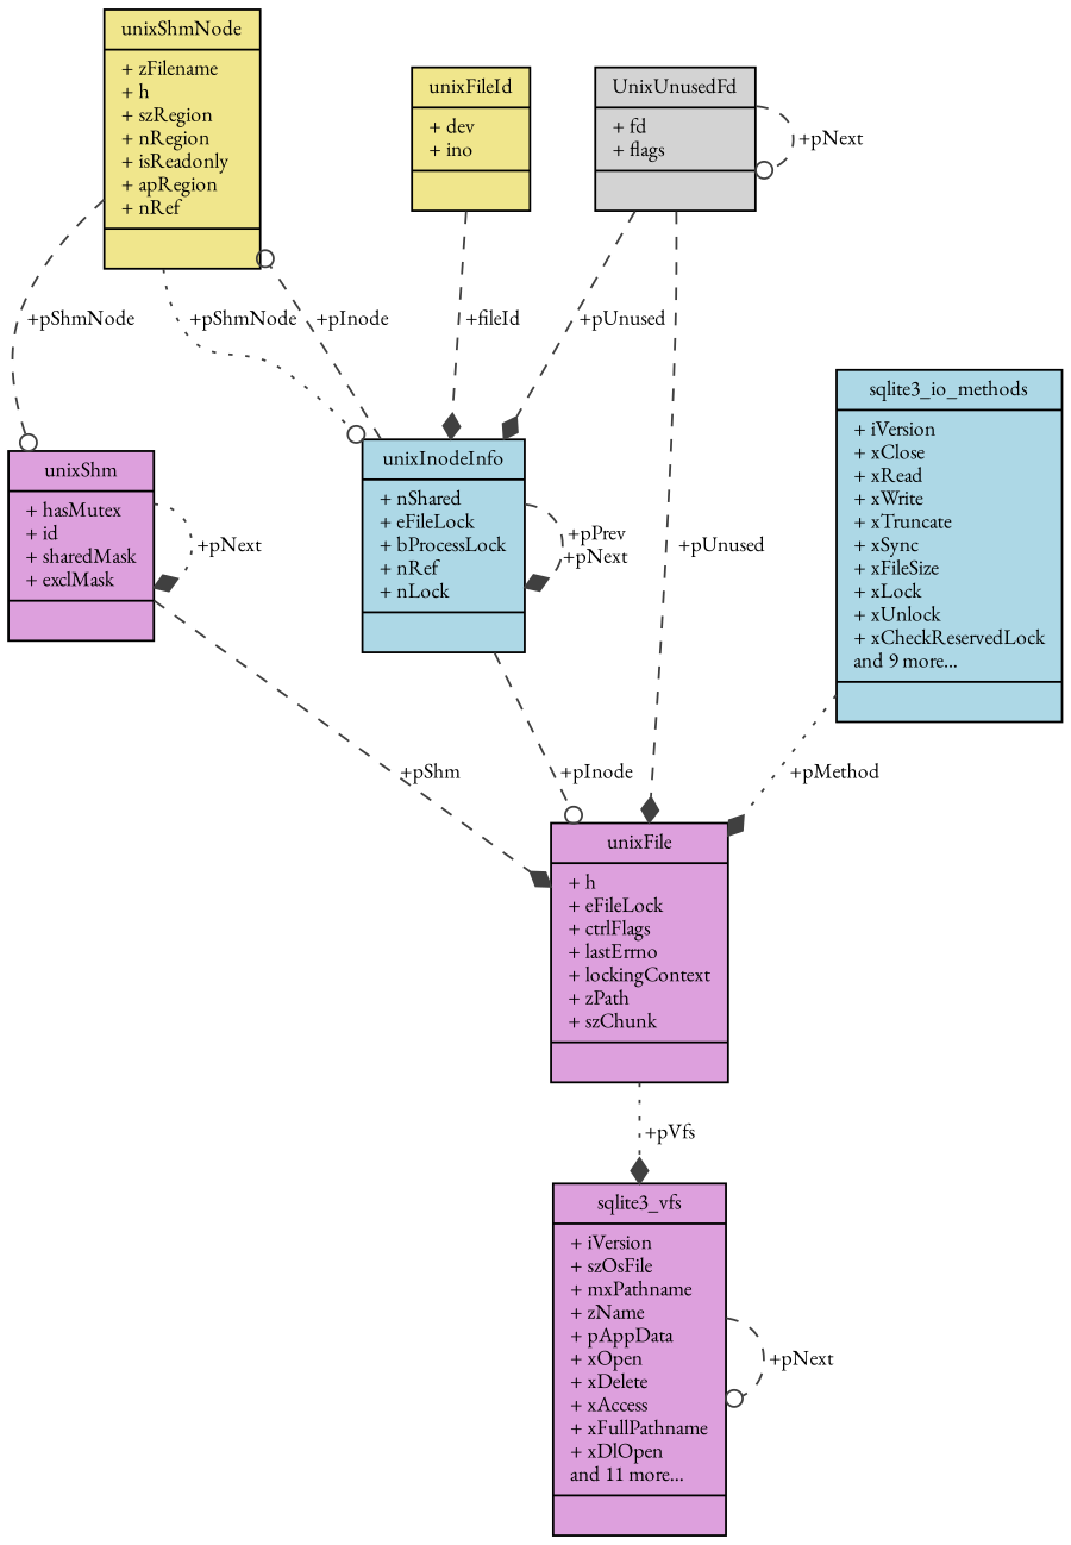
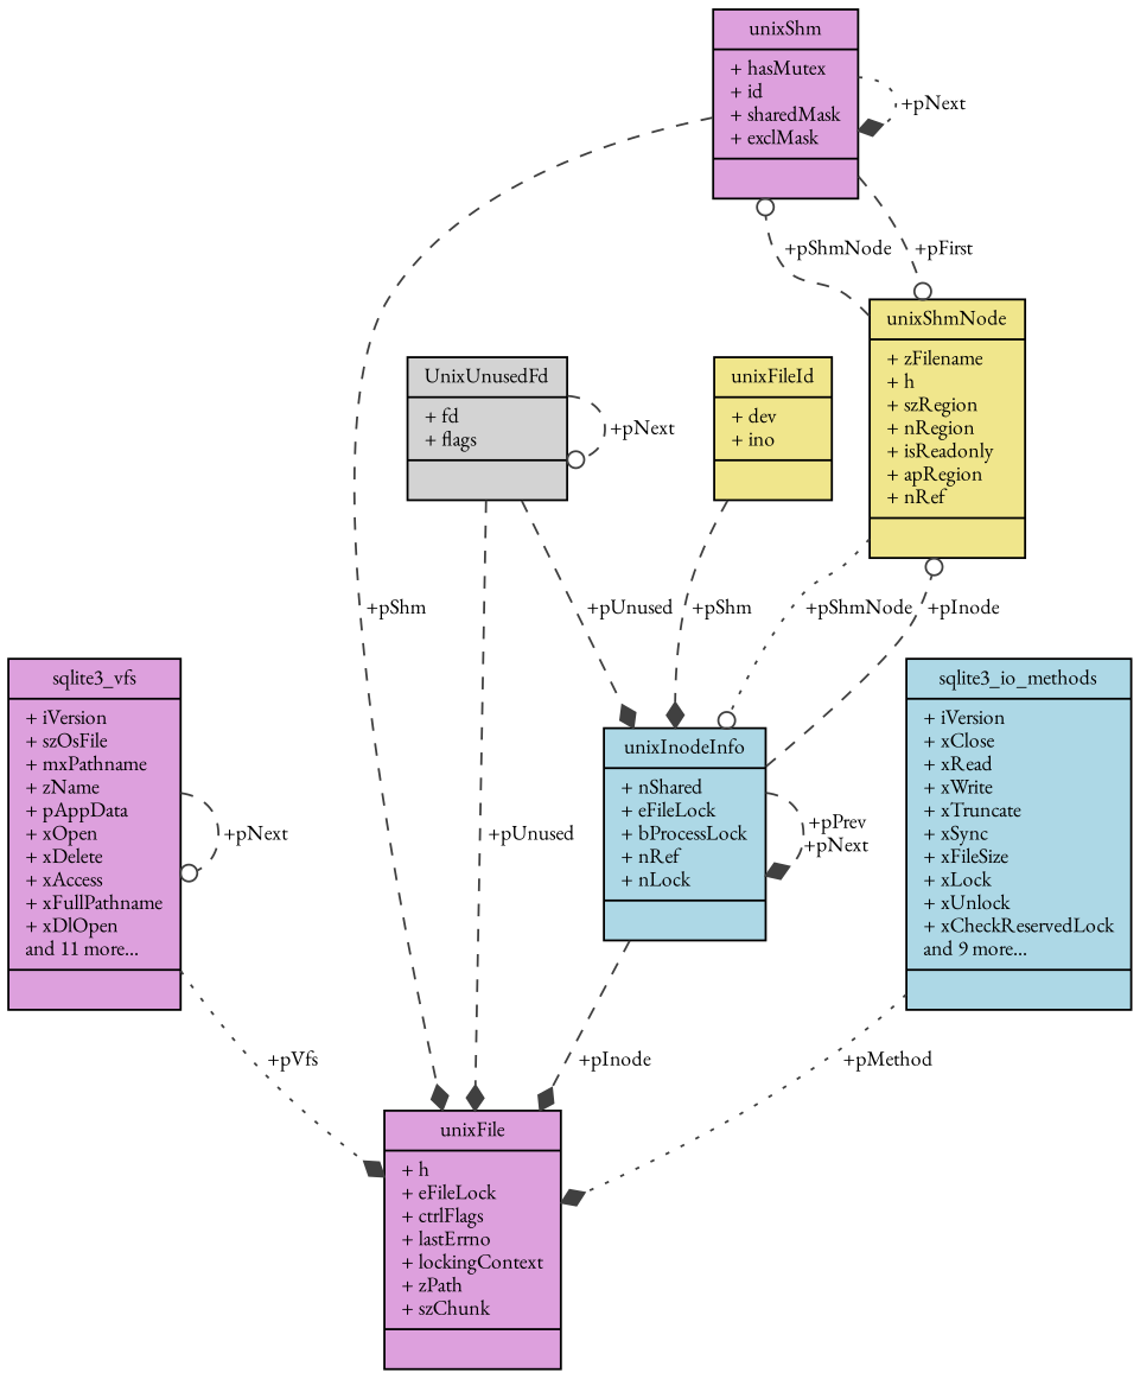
  digraph {
    fontname="EB Garamond"
    node [color=black fillcolor=plum fontname="EB Garamond" fontsize=10 shape=record style=filled]
    edge [arrowhead=diamond color=grey25 fontname="EB Garamond" fontsize=10 labelfontname=FreeSans labelfontsize=10 style=dashed]
    n1 [fontcolor=black height=0.2 label="{unixFile\n|+ h\l+ eFileLock\l+ ctrlFlags\l+ lastErrno\l+ lockingContext\l+ zPath\l+ szChunk\l|}" width=0.4]
    n2 [height=0.2 label="{sqlite3_vfs\n|+ iVersion\l+ szOsFile\l+ mxPathname\l+ zName\l+ pAppData\l+ xOpen\l+ xDelete\l+ xAccess\l+ xFullPathname\l+ xDlOpen\land 11 more...\l|}" width=0.4]
    n3 [height=0.2 label="{unixShm\n|+ hasMutex\l+ id\l+ sharedMask\l+ exclMask\l|}" width=0.4]
    n4 [fillcolor=khaki height=0.2 label="{unixShmNode\n|+ zFilename\l+ h\l+ szRegion\l+ nRegion\l+ isReadonly\l+ apRegion\l+ nRef\l|}" width=0.4]
    n5 [fillcolor=lightblue height=0.2 label="{unixInodeInfo\n|+ nShared\l+ eFileLock\l+ bProcessLock\l+ nRef\l+ nLock\l|}" width=0.4]
    n6 [fillcolor=lightgrey height=0.2 label="{UnixUnusedFd\n|+ fd\l+ flags\l|}" width=0.4]
    n7 [fillcolor=khaki height=0.2 label="{unixFileId\n|+ dev\l+ ino\l|}" width=0.4]
    n8 [fillcolor=lightblue height=0.2 label="{sqlite3_io_methods\n|+ iVersion\l+ xClose\l+ xRead\l+ xWrite\l+ xTruncate\l+ xSync\l+ xFileSize\l+ xLock\l+ xUnlock\l+ xCheckReservedLock\land 9 more...\l|}" width=0.4]
-   n1 -> n2 [label=" +pVfs" style=dotted]
+   n2 -> n1 [label=" +pVfs" style=dotted]
    n2 -> n2 [arrowhead=odot label=" +pNext"]
    n3 -> n1 [label=" +pShm"]
    n3 -> n3 [label=" +pNext" style=dotted]
+   n3 -> n4 [arrowhead=odot label=" +pFirst"]
    n4 -> n3 [arrowhead=odot label=" +pShmNode"]
    n4 -> n5 [arrowhead=odot label=" +pShmNode" style=dotted]
-   n5 -> n1 [arrowhead=odot label=" +pInode"]
+   n5 -> n1 [label=" +pInode"]
    n5 -> n4 [arrowhead=odot label=" +pInode"]
    n5 -> n5 [label=" +pPrev\n+pNext"]
    n6 -> n1 [label=" +pUnused"]
    n6 -> n5 [label=" +pUnused"]
    n6 -> n6 [arrowhead=odot label=" +pNext"]
-   n7 -> n5 [label=" +fileId"]
+   n7 -> n5 [label=" +pShm"]
    n8 -> n1 [label=" +pMethod" style=dotted]
  }
